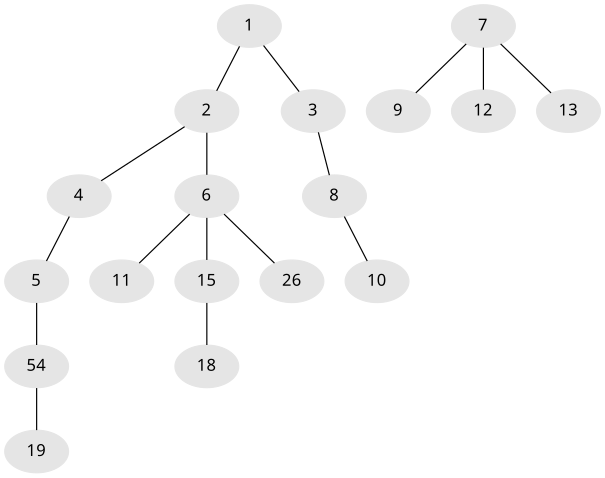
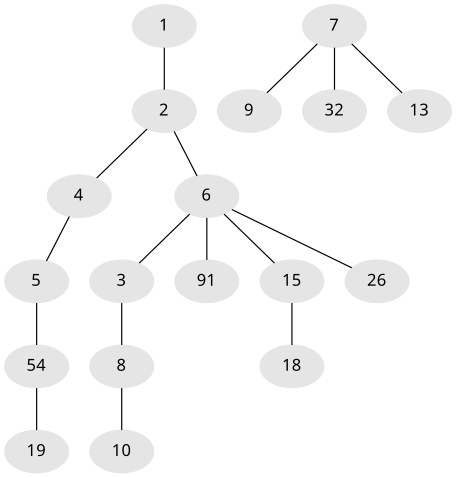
  graph {
    fontname="Noto Sans"
    node [color=gray90 fontname="Noto Sans" style=filled]
    edge [fontname="Noto Sans"]
    1
    2
    3
    4
    6
    8
    5
-   11
+   11 [label=91]
    15
    n10 [label=26]
    7
    9
-   12
+   12 [label=32]
    13
    10
    n16 [label=54]
    19
    18
    1 -- 2
-   1 -- 3
+   6 -- 3
    2 -- 4
    2 -- 6
    3 -- 8
    4 -- 5
    6 -- 11
    6 -- 15
    6 -- n10
    8 -- 10
    5 -- n16
    15 -- 18
    7 -- 9
    7 -- 12
    7 -- 13
    n16 -- 19
  }
